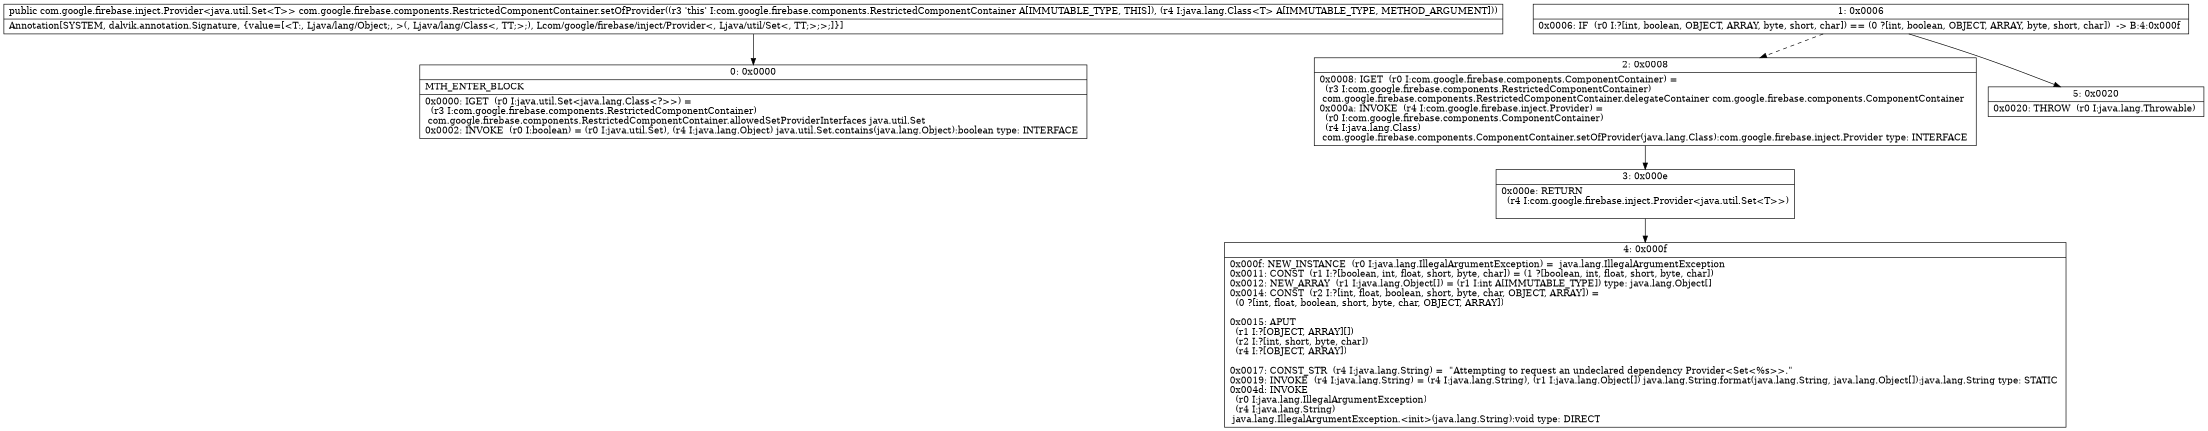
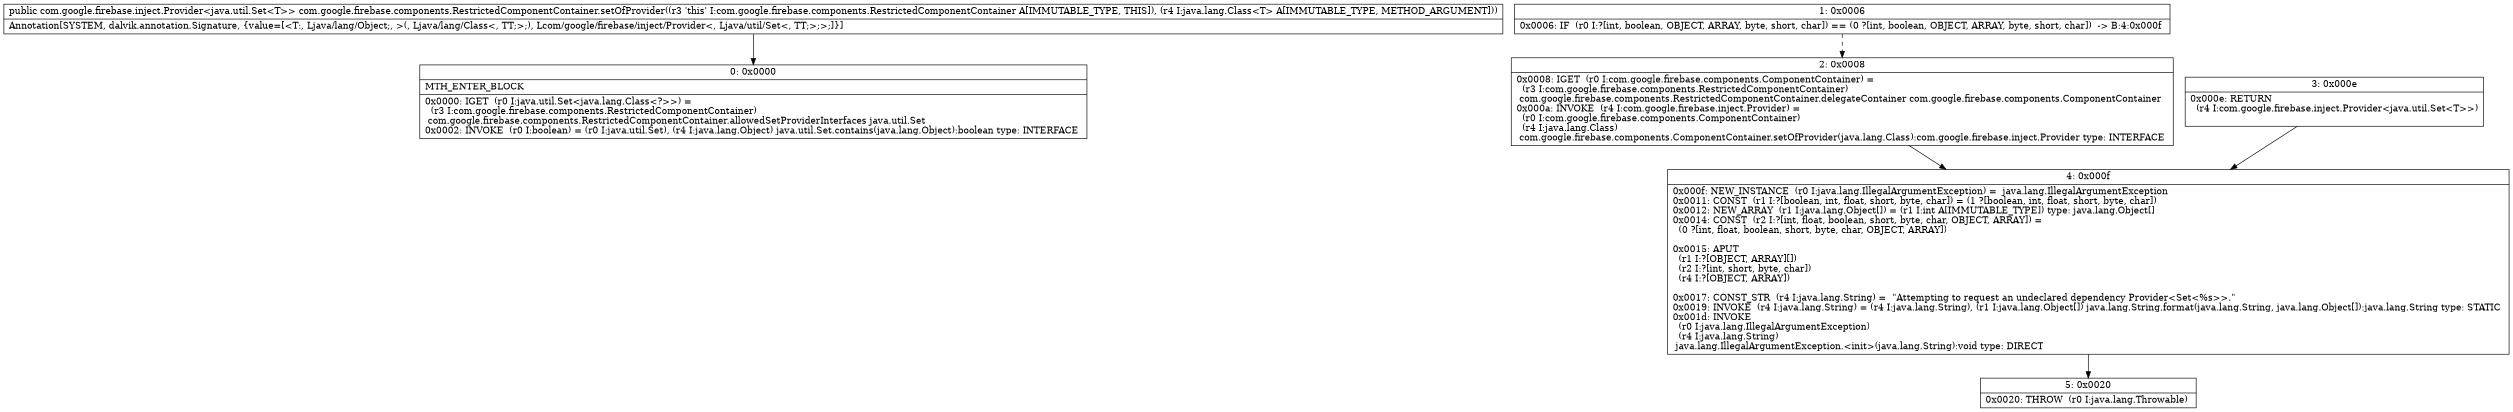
  digraph {
    node [shape=record]
    n1 [label="{0\:\ 0x0000|MTH_ENTER_BLOCK\l|0x0000: IGET  (r0 I:java.util.Set\<java.lang.Class\<?\>\>) = \l  (r3 I:com.google.firebase.components.RestrictedComponentContainer)\l com.google.firebase.components.RestrictedComponentContainer.allowedSetProviderInterfaces java.util.Set \l0x0002: INVOKE  (r0 I:boolean) = (r0 I:java.util.Set), (r4 I:java.lang.Object) java.util.Set.contains(java.lang.Object):boolean type: INTERFACE \l}"]
    n2 [label="{1\:\ 0x0006|0x0006: IF  (r0 I:?[int, boolean, OBJECT, ARRAY, byte, short, char]) == (0 ?[int, boolean, OBJECT, ARRAY, byte, short, char])  \-\> B:4:0x000f \l}"]
    n3 [label="{2\:\ 0x0008|0x0008: IGET  (r0 I:com.google.firebase.components.ComponentContainer) = \l  (r3 I:com.google.firebase.components.RestrictedComponentContainer)\l com.google.firebase.components.RestrictedComponentContainer.delegateContainer com.google.firebase.components.ComponentContainer \l0x000a: INVOKE  (r4 I:com.google.firebase.inject.Provider) = \l  (r0 I:com.google.firebase.components.ComponentContainer)\l  (r4 I:java.lang.Class)\l com.google.firebase.components.ComponentContainer.setOfProvider(java.lang.Class):com.google.firebase.inject.Provider type: INTERFACE \l}"]
    n4 [label="{3\:\ 0x000e|0x000e: RETURN  \l  (r4 I:com.google.firebase.inject.Provider\<java.util.Set\<T\>\>)\l \l}"]
-   n5 [label="{4\:\ 0x000f|0x000f: NEW_INSTANCE  (r0 I:java.lang.IllegalArgumentException) =  java.lang.IllegalArgumentException \l0x0011: CONST  (r1 I:?[boolean, int, float, short, byte, char]) = (1 ?[boolean, int, float, short, byte, char]) \l0x0012: NEW_ARRAY  (r1 I:java.lang.Object[]) = (r1 I:int A[IMMUTABLE_TYPE]) type: java.lang.Object[] \l0x0014: CONST  (r2 I:?[int, float, boolean, short, byte, char, OBJECT, ARRAY]) = \l  (0 ?[int, float, boolean, short, byte, char, OBJECT, ARRAY])\l \l0x0015: APUT  \l  (r1 I:?[OBJECT, ARRAY][])\l  (r2 I:?[int, short, byte, char])\l  (r4 I:?[OBJECT, ARRAY])\l \l0x0017: CONST_STR  (r4 I:java.lang.String) =  \"Attempting to request an undeclared dependency Provider\<Set\<%s\>\>.\" \l0x0019: INVOKE  (r4 I:java.lang.String) = (r4 I:java.lang.String), (r1 I:java.lang.Object[]) java.lang.String.format(java.lang.String, java.lang.Object[]):java.lang.String type: STATIC \l0x004d: INVOKE  \l  (r0 I:java.lang.IllegalArgumentException)\l  (r4 I:java.lang.String)\l java.lang.IllegalArgumentException.\<init\>(java.lang.String):void type: DIRECT \l}"]
+   n5 [label="{4\:\ 0x000f|0x000f: NEW_INSTANCE  (r0 I:java.lang.IllegalArgumentException) =  java.lang.IllegalArgumentException \l0x0011: CONST  (r1 I:?[boolean, int, float, short, byte, char]) = (1 ?[boolean, int, float, short, byte, char]) \l0x0012: NEW_ARRAY  (r1 I:java.lang.Object[]) = (r1 I:int A[IMMUTABLE_TYPE]) type: java.lang.Object[] \l0x0014: CONST  (r2 I:?[int, float, boolean, short, byte, char, OBJECT, ARRAY]) = \l  (0 ?[int, float, boolean, short, byte, char, OBJECT, ARRAY])\l \l0x0015: APUT  \l  (r1 I:?[OBJECT, ARRAY][])\l  (r2 I:?[int, short, byte, char])\l  (r4 I:?[OBJECT, ARRAY])\l \l0x0017: CONST_STR  (r4 I:java.lang.String) =  \"Attempting to request an undeclared dependency Provider\<Set\<%s\>\>.\" \l0x0019: INVOKE  (r4 I:java.lang.String) = (r4 I:java.lang.String), (r1 I:java.lang.Object[]) java.lang.String.format(java.lang.String, java.lang.Object[]):java.lang.String type: STATIC \l0x001d: INVOKE  \l  (r0 I:java.lang.IllegalArgumentException)\l  (r4 I:java.lang.String)\l java.lang.IllegalArgumentException.\<init\>(java.lang.String):void type: DIRECT \l}"]
    n6 [label="{5\:\ 0x0020|0x0020: THROW  (r0 I:java.lang.Throwable) \l}"]
    n7 [label="{public com.google.firebase.inject.Provider\<java.util.Set\<T\>\> com.google.firebase.components.RestrictedComponentContainer.setOfProvider((r3 'this' I:com.google.firebase.components.RestrictedComponentContainer A[IMMUTABLE_TYPE, THIS]), (r4 I:java.lang.Class\<T\> A[IMMUTABLE_TYPE, METHOD_ARGUMENT]))  | Annotation[SYSTEM, dalvik.annotation.Signature, \{value=[\<T:, Ljava\/lang\/Object;, \>(, Ljava\/lang\/Class\<, TT;\>;), Lcom\/google\/firebase\/inject\/Provider\<, Ljava\/util\/Set\<, TT;\>;\>;]\}]\l}"]
    n2 -> n3 [style=dashed]
-   n3 -> n4
+   n3 -> n5
    n4 -> n5
-   n2 -> n6
+   n5 -> n6
    n7 -> n1
  }
